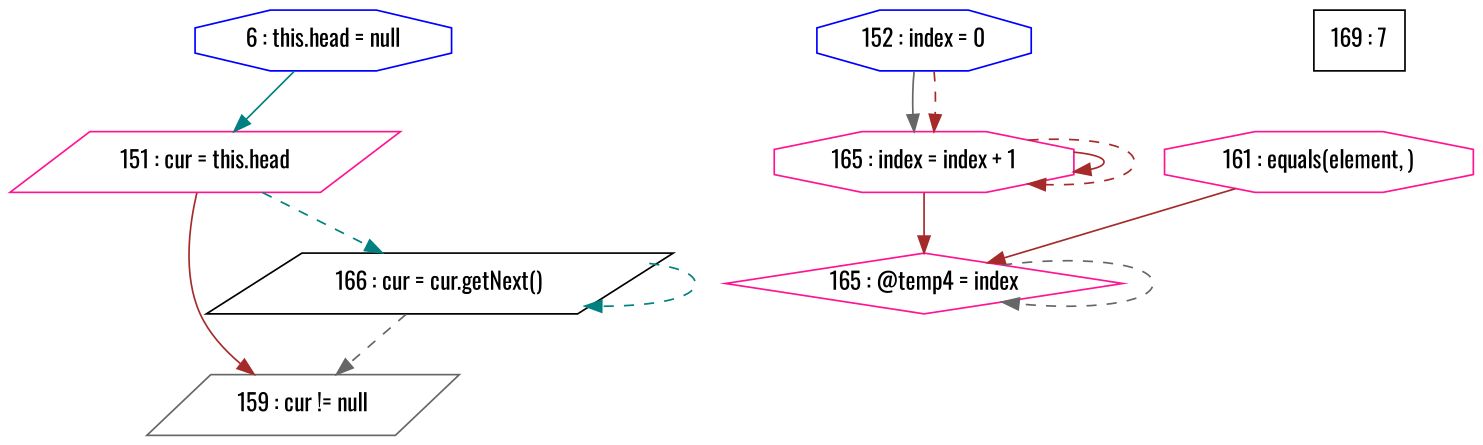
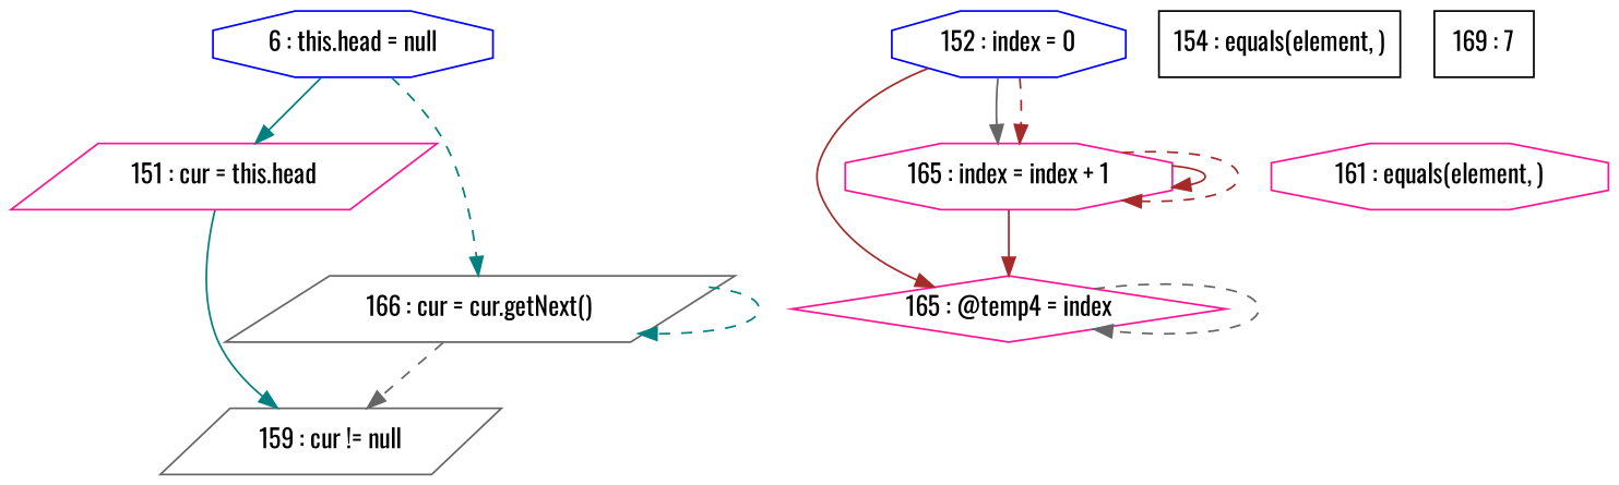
  digraph {
    fontname=Oswald
    node [color=deeppink fontname=Oswald shape=octagon]
    edge [color=brown fontname=Oswald]
    "6 : this.head = null" [color=blue]
    "151 : cur = this.head" [shape=parallelogram]
    "159 : cur != null" [color=gray40 shape=parallelogram]
-   "166 : cur = cur.getNext()" [color=black shape=parallelogram]
+   "166 : cur = cur.getNext()" [color=gray40 shape=parallelogram]
    "152 : index = 0" [color=blue]
    "165 : @temp4 = index" [shape=diamond]
    "165 : index = index + 1"
+   "154 : equals(element, )" [color=black shape=box]
    "161 : equals(element, )"
    n10 [color=black label="169 : 7" shape=box]
    "6 : this.head = null" -> "151 : cur = this.head" [color=teal]
-   "151 : cur = this.head" -> "159 : cur != null"
-   "151 : cur = this.head" -> "166 : cur = cur.getNext()" [color=teal style=dashed]
+   "151 : cur = this.head" -> "159 : cur != null" [color=teal]
+   "6 : this.head = null" -> "166 : cur = cur.getNext()" [color=teal style=dashed]
    "166 : cur = cur.getNext()" -> "159 : cur != null" [color=gray40 style=dashed]
    "166 : cur = cur.getNext()" -> "166 : cur = cur.getNext()" [color=teal style=dashed]
-   "161 : equals(element, )" -> "165 : @temp4 = index"
+   "152 : index = 0" -> "165 : @temp4 = index"
    "152 : index = 0" -> "165 : index = index + 1" [color=gray40]
    "152 : index = 0" -> "165 : index = index + 1" [style=dashed]
    "165 : @temp4 = index" -> "165 : @temp4 = index" [color=gray40 style=dashed]
    "165 : index = index + 1" -> "165 : @temp4 = index"
    "165 : index = index + 1" -> "165 : index = index + 1"
    "165 : index = index + 1" -> "165 : index = index + 1" [style=dashed]
  }
